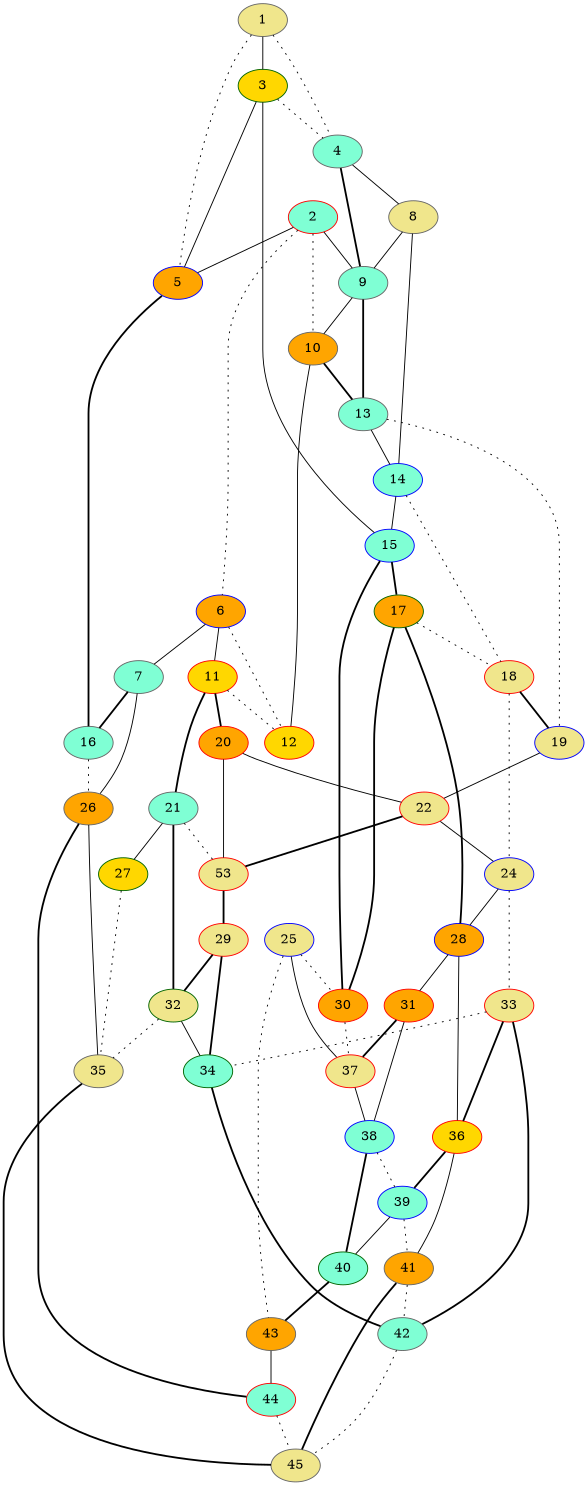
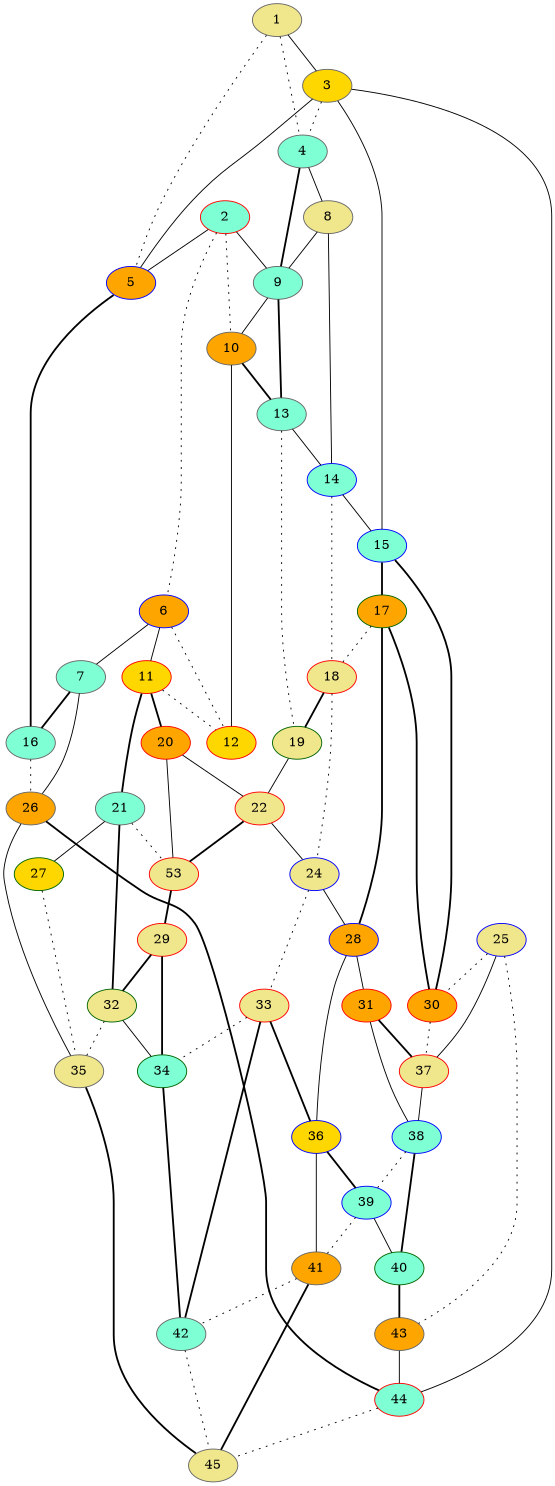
  graph {
    node [color=gray40 fillcolor=aquamarine style=filled]
    edge [style=solid weight=1.0]
    1 [fillcolor=khaki]
-   3 [color=darkgreen fillcolor=gold]
+   3 [fillcolor=gold]
    4
    5 [color=blue fillcolor=orange]
    15 [color=blue]
    44 [color=red]
    9
    8 [fillcolor=khaki]
    16
    2 [color=red]
    6 [color=blue fillcolor=orange]
    10 [fillcolor=orange]
    7
    11 [color=red fillcolor=gold]
    12 [color=red fillcolor=gold]
    13
    17 [color=darkgreen fillcolor=orange]
    30 [color=red fillcolor=orange]
    45 [fillcolor=khaki]
    14 [color=blue]
    26 [fillcolor=orange]
    20 [color=red fillcolor=orange]
    21
    35 [fillcolor=khaki]
    18 [color=red fillcolor=khaki]
-   19 [color=blue fillcolor=khaki]
+   19 [color=darkgreen fillcolor=khaki]
    22 [color=red fillcolor=khaki]
    n28 [color=red fillcolor=khaki label=53]
    27 [color=darkgreen fillcolor=gold]
    32 [color=darkgreen fillcolor=khaki]
    24 [color=blue fillcolor=khaki]
    28 [color=blue fillcolor=orange]
    37 [color=red fillcolor=khaki]
    31 [color=red fillcolor=orange]
-   36 [color=red fillcolor=gold]
+   36 [color=blue fillcolor=gold]
    33 [color=red fillcolor=khaki]
    29 [color=red fillcolor=khaki]
    34 [color=darkgreen]
    42
    25 [color=blue fillcolor=khaki]
    43 [fillcolor=orange]
    38 [color=blue]
    39 [color=blue]
    41 [fillcolor=orange]
    40 [color=darkgreen]
    1 -- 3
    1 -- 4 [style=dotted]
    1 -- 5 [style=dotted]
    3 -- 4 [style=dotted]
    3 -- 5
    3 -- 15
+   3 -- 44
    4 -- 9 [style=bold]
    4 -- 8
    5 -- 16 [style=bold weight=2.0]
    15 -- 17 [style=bold]
    15 -- 30 [style=bold]
    44 -- 45 [style=dotted]
    9 -- 10
    9 -- 13 [style=bold]
    8 -- 9
    8 -- 14
    16 -- 26 [style=dotted weight=2.0]
    2 -- 5
    2 -- 9
    2 -- 6 [style=dotted]
    2 -- 10 [style=dotted]
    6 -- 7
    6 -- 11
    6 -- 12 [style=dotted]
    10 -- 12
    10 -- 13 [style=bold]
    7 -- 16 [style=bold]
    7 -- 26
    11 -- 12 [style=dotted]
    11 -- 20 [style=bold]
    11 -- 21 [style=bold]
    13 -- 14
    13 -- 19 [style=dotted]
    17 -- 30 [style=bold]
    17 -- 18 [style=dotted]
    17 -- 28 [style=bold]
    30 -- 37 [style=dotted]
    14 -- 15
    14 -- 18 [style=dotted]
    26 -- 44 [style=bold]
    26 -- 35
    20 -- 22
    20 -- n28
    21 -- n28 [style=dotted]
    21 -- 27
    21 -- 32 [style=bold]
    35 -- 45 [style=bold]
    18 -- 19 [style=bold]
    18 -- 24 [style=dotted]
    19 -- 22
    22 -- n28 [style=bold]
    22 -- 24
    n28 -- 29 [style=bold]
    27 -- 35 [style=dotted]
    32 -- 35 [style=dotted]
    32 -- 34
    24 -- 28
    24 -- 33 [style=dotted]
    28 -- 31
    28 -- 36
    37 -- 38
    31 -- 37 [style=bold]
    31 -- 38
    36 -- 39 [style=bold]
    36 -- 41
    33 -- 36 [style=bold]
    33 -- 34 [style=dotted]
    33 -- 42 [style=bold]
    29 -- 32 [style=bold]
    29 -- 34 [style=bold]
    34 -- 42 [style=bold]
    42 -- 45 [style=dotted]
    25 -- 30 [style=dotted]
    25 -- 37
    25 -- 43 [style=dotted]
    43 -- 44 [weight=2.0]
    38 -- 39 [style=dotted]
    38 -- 40 [style=bold]
    39 -- 41 [style=dotted]
    39 -- 40
    41 -- 45 [style=bold]
    41 -- 42 [style=dotted]
    40 -- 43 [style=bold]
  }
